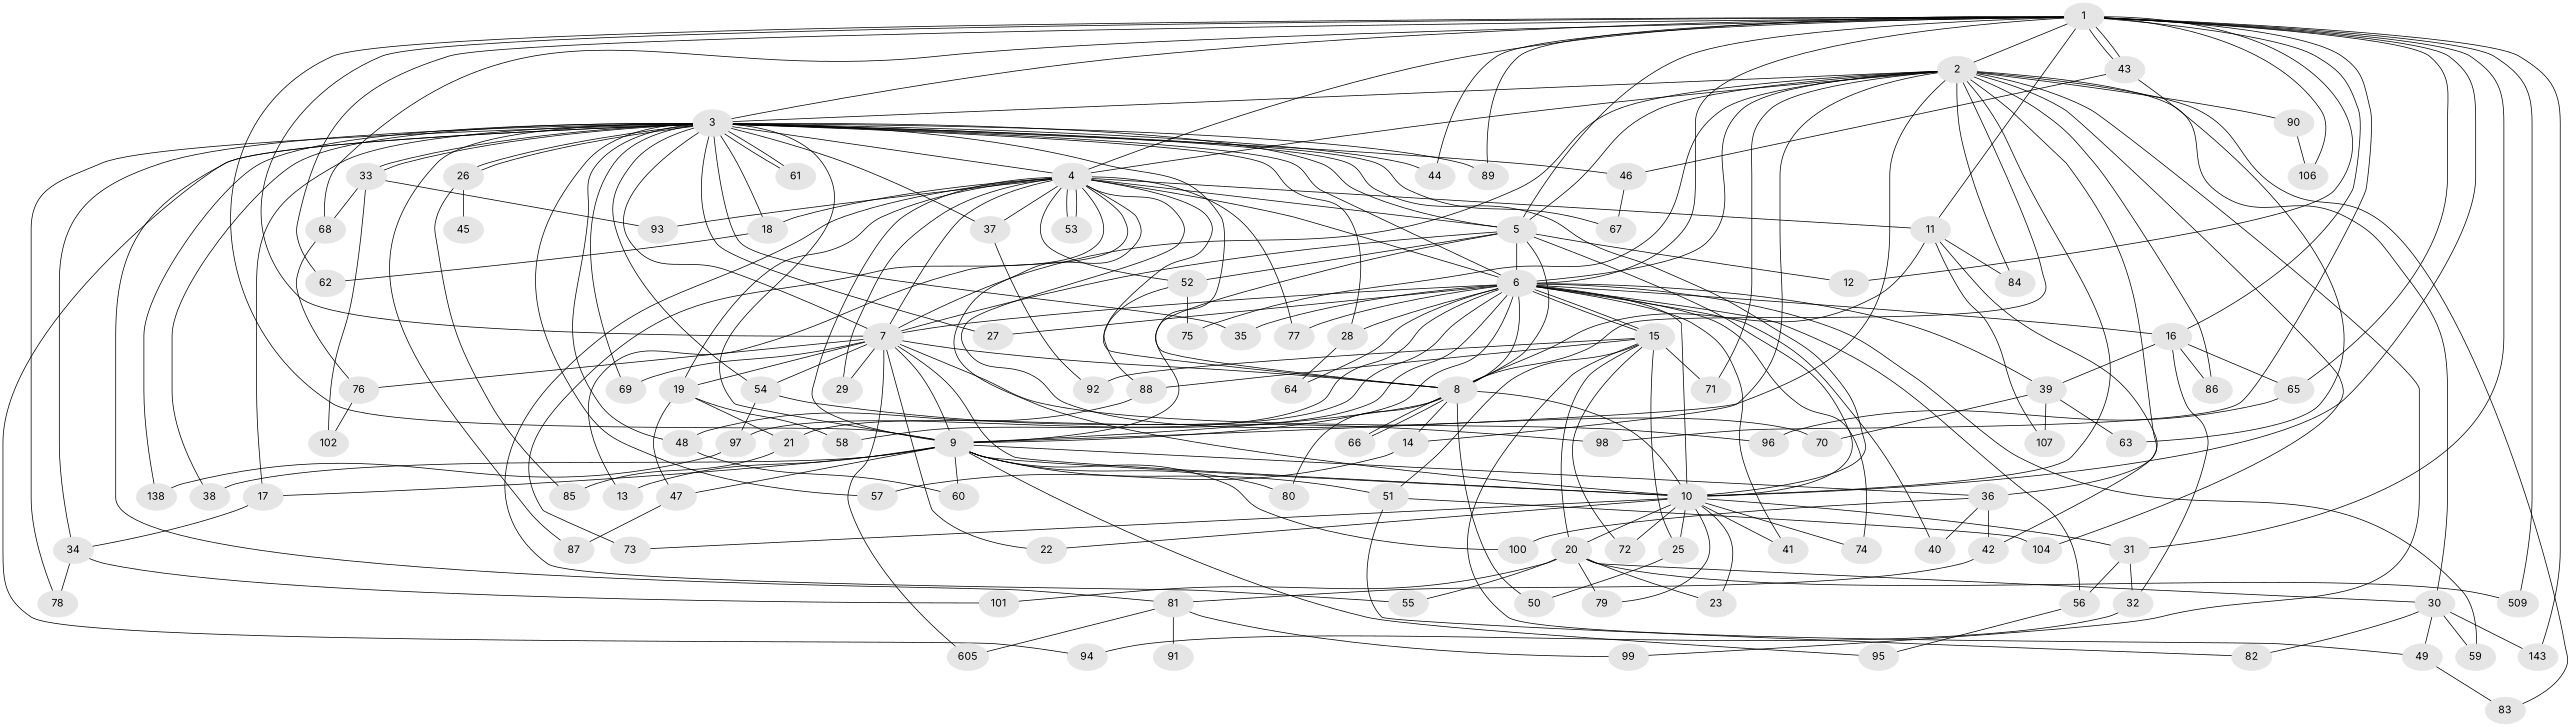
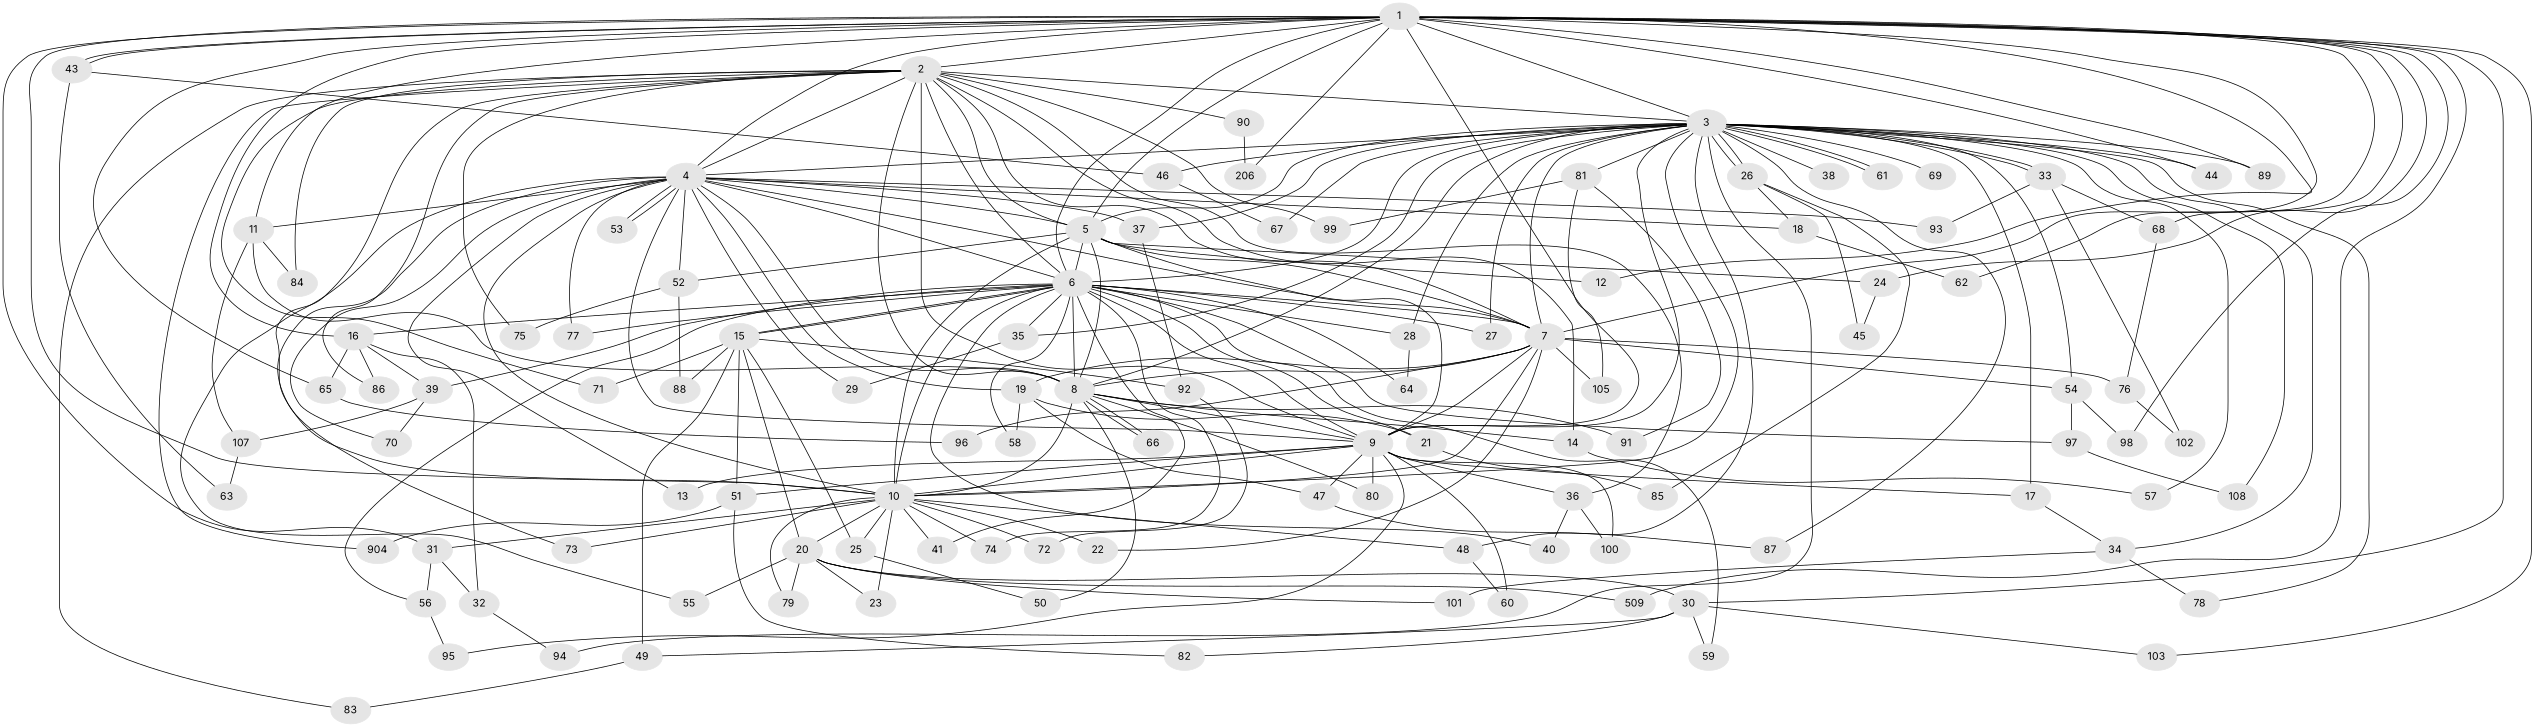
  graph {
    fontname=Inter
    node [color=gray90 fontname=Inter style=filled]
    edge [fontname=Inter]
    1
    2
    3
    4
    5
    6
    7
    9
    10
    11
    12
    16
+   24
    30
    31
    43
    44
    62
    65
    68
    89
    98
-   103 [label=143]
-   106
+   103
+   106 [label=206]
    n25 [label=509]
    8
    14
    36
    71
    75
    83
    84
    86
    90
    99
-   104
+   104 [label=904]
    17
    18
    26
    27
    28
    33
    34
    35
    37
    38
    46
    48
    54
    57
    61
    67
    69
    78
    81
    87
    94
-   108 [label=138]
+   108
    13
    19
    29
    52
    53
    55
    70
    73
    77
    93
    15
    21
    39
    40
    41
    56
    58
    59
    64
    74
    97
    22
    76
    96
-   105 [label=605]
+   105
    50
    66
    80
    91
    47
    51
    60
    95
    100
    20
    23
    25
    72
    79
-   42
    107
    32
    45
    49
    82
    63
    85
    102
    101
    92
    88
    1 -- 2
    1 -- 3
    1 -- 4
    1 -- 5
    1 -- 6
    1 -- 7
    1 -- 9
    1 -- 10
    1 -- 11
    1 -- 12
    1 -- 16
-   2 -- 30
+   1 -- 24
+   1 -- 30
    1 -- 31
    1 -- 43
    1 -- 43
    1 -- 44
    1 -- 62
    1 -- 65
    1 -- 68
    1 -- 89
    1 -- 98
    1 -- 103
    1 -- 106
    1 -- n25
    2 -- 3
    2 -- 4
    2 -- 5
    2 -- 6
    2 -- 7
    2 -- 9
    2 -- 10
    2 -- 8
    2 -- 14
    2 -- 36
    2 -- 71
    2 -- 75
    2 -- 83
    2 -- 84
    2 -- 86
    2 -- 90
    2 -- 99
    2 -- 104
    3 -- 4
    3 -- 5
    3 -- 6
    3 -- 7
    3 -- 9
    3 -- 10
    3 -- 44
    3 -- 89
    3 -- 8
    3 -- 17
-   3 -- 18
+   26 -- 18
    3 -- 26
    3 -- 26
    3 -- 27
    3 -- 28
    3 -- 33
    3 -- 33
    3 -- 34
    3 -- 35
    3 -- 37
    3 -- 38
    3 -- 46
    3 -- 48
    3 -- 54
    3 -- 57
    3 -- 61
    3 -- 61
    3 -- 67
    3 -- 69
    3 -- 78
    3 -- 81
    3 -- 87
    3 -- 94
    3 -- 108
    4 -- 5
    4 -- 6
    4 -- 7
    4 -- 9
    4 -- 10
    4 -- 11
    4 -- 8
    4 -- 18
    4 -- 37
    4 -- 13
    4 -- 19
    4 -- 29
    4 -- 52
    4 -- 53
    4 -- 53
    4 -- 55
    4 -- 70
    4 -- 73
    4 -- 77
    4 -- 93
    5 -- 6
    5 -- 7
    5 -- 9
    5 -- 10
    5 -- 12
+   5 -- 24
    5 -- 8
    5 -- 52
    6 -- 7
    6 -- 9
    6 -- 10
    6 -- 16
    6 -- 8
    6 -- 27
    6 -- 28
    6 -- 35
    6 -- 77
    6 -- 15
    6 -- 15
    6 -- 21
    6 -- 39
    6 -- 40
    6 -- 41
    6 -- 56
    6 -- 58
    6 -- 59
    6 -- 64
    6 -- 74
    6 -- 97
    7 -- 9
    7 -- 10
    7 -- 8
    7 -- 54
-   7 -- 69
    7 -- 19
-   7 -- 29
+   35 -- 29
    7 -- 22
    7 -- 76
    7 -- 96
    7 -- 105
    9 -- 10
    9 -- 36
    9 -- 17
-   9 -- 38
    9 -- 13
    9 -- 80
    9 -- 47
    9 -- 51
    9 -- 60
    9 -- 95
    9 -- 100
    10 -- 31
-   88 -- 48
+   10 -- 48
    10 -- 73
    10 -- 41
    10 -- 74
    10 -- 22
    10 -- 20
    10 -- 23
    10 -- 25
    10 -- 72
    10 -- 79
    11 -- 8
    11 -- 84
-   11 -- 42
    11 -- 107
    16 -- 65
    16 -- 86
    16 -- 39
    16 -- 32
+   24 -- 45
    30 -- 103
    30 -- 59
    30 -- 49
    30 -- 82
    31 -- 56
    31 -- 32
    43 -- 46
    43 -- 63
    65 -- 96
    68 -- 76
    8 -- 9
    8 -- 10
    8 -- 14
    8 -- 50
    8 -- 66
    8 -- 66
    8 -- 80
+   8 -- 91
    14 -- 57
    36 -- 40
    36 -- 100
-   36 -- 42
    90 -- 106
    17 -- 34
    18 -- 62
    26 -- 45
    26 -- 85
    28 -- 64
    33 -- 68
    33 -- 93
    33 -- 102
    34 -- 78
    34 -- 101
    37 -- 92
    46 -- 67
    48 -- 60
    54 -- 98
    54 -- 97
    81 -- 99
    81 -- 105
    81 -- 91
    19 -- 21
    19 -- 58
    19 -- 47
    52 -- 75
    52 -- 88
    15 -- 71
    15 -- 51
    15 -- 20
    15 -- 25
-   15 -- 72
+   92 -- 72
    15 -- 49
    15 -- 92
    15 -- 88
    21 -- 85
    39 -- 70
    39 -- 107
-   39 -- 63
+   107 -- 63
    56 -- 95
    97 -- 108
    76 -- 102
    47 -- 87
    51 -- 104
    51 -- 82
    20 -- 30
    20 -- n25
    20 -- 55
    20 -- 23
    20 -- 79
    20 -- 101
    25 -- 50
-   42 -- 81
    32 -- 94
    49 -- 83
  }
